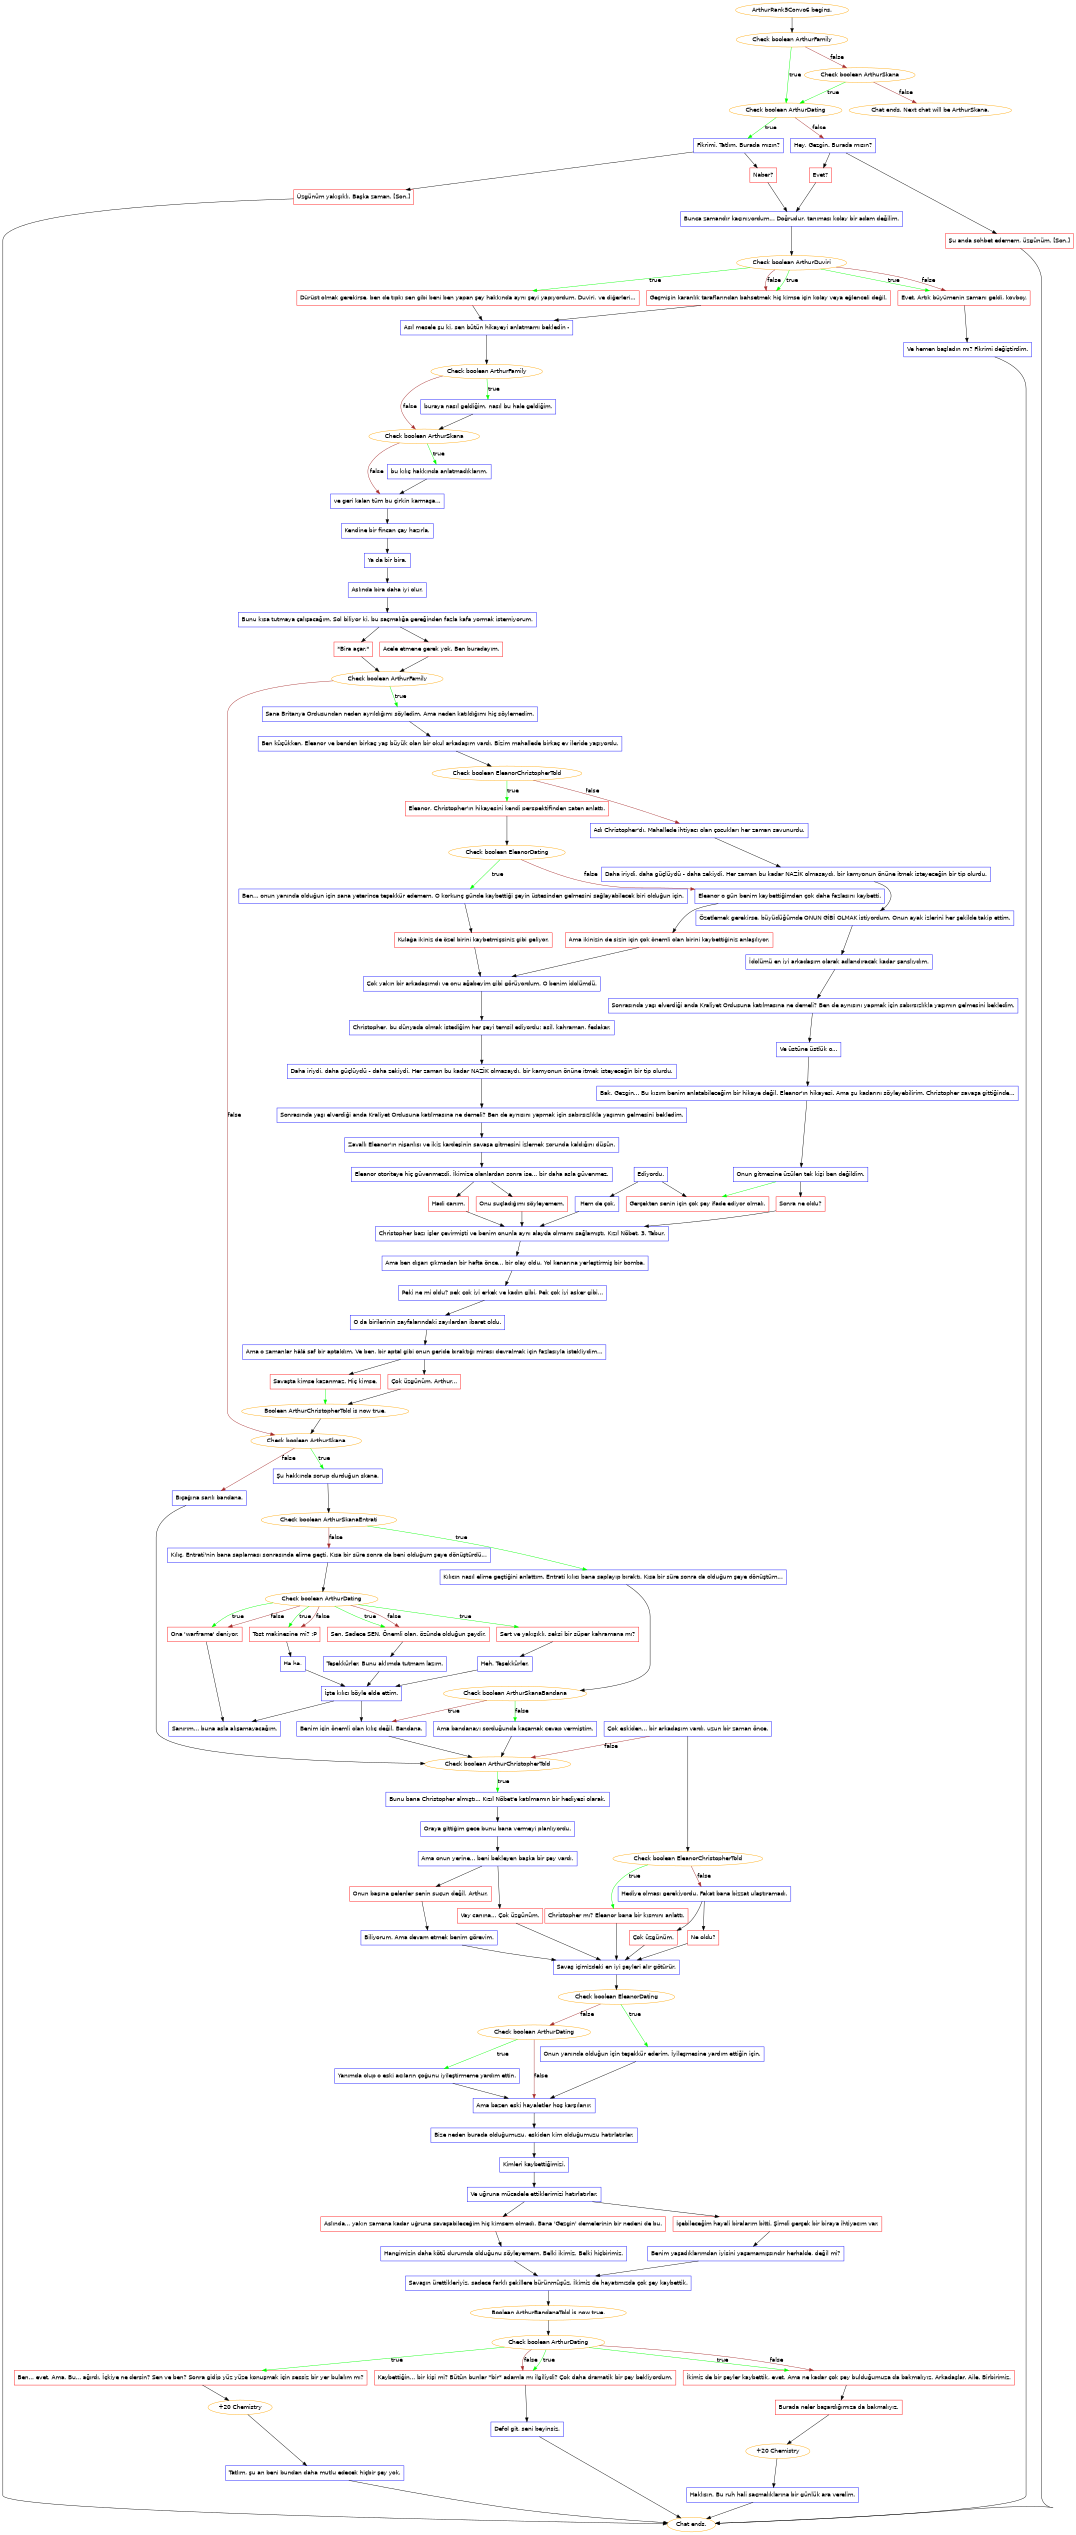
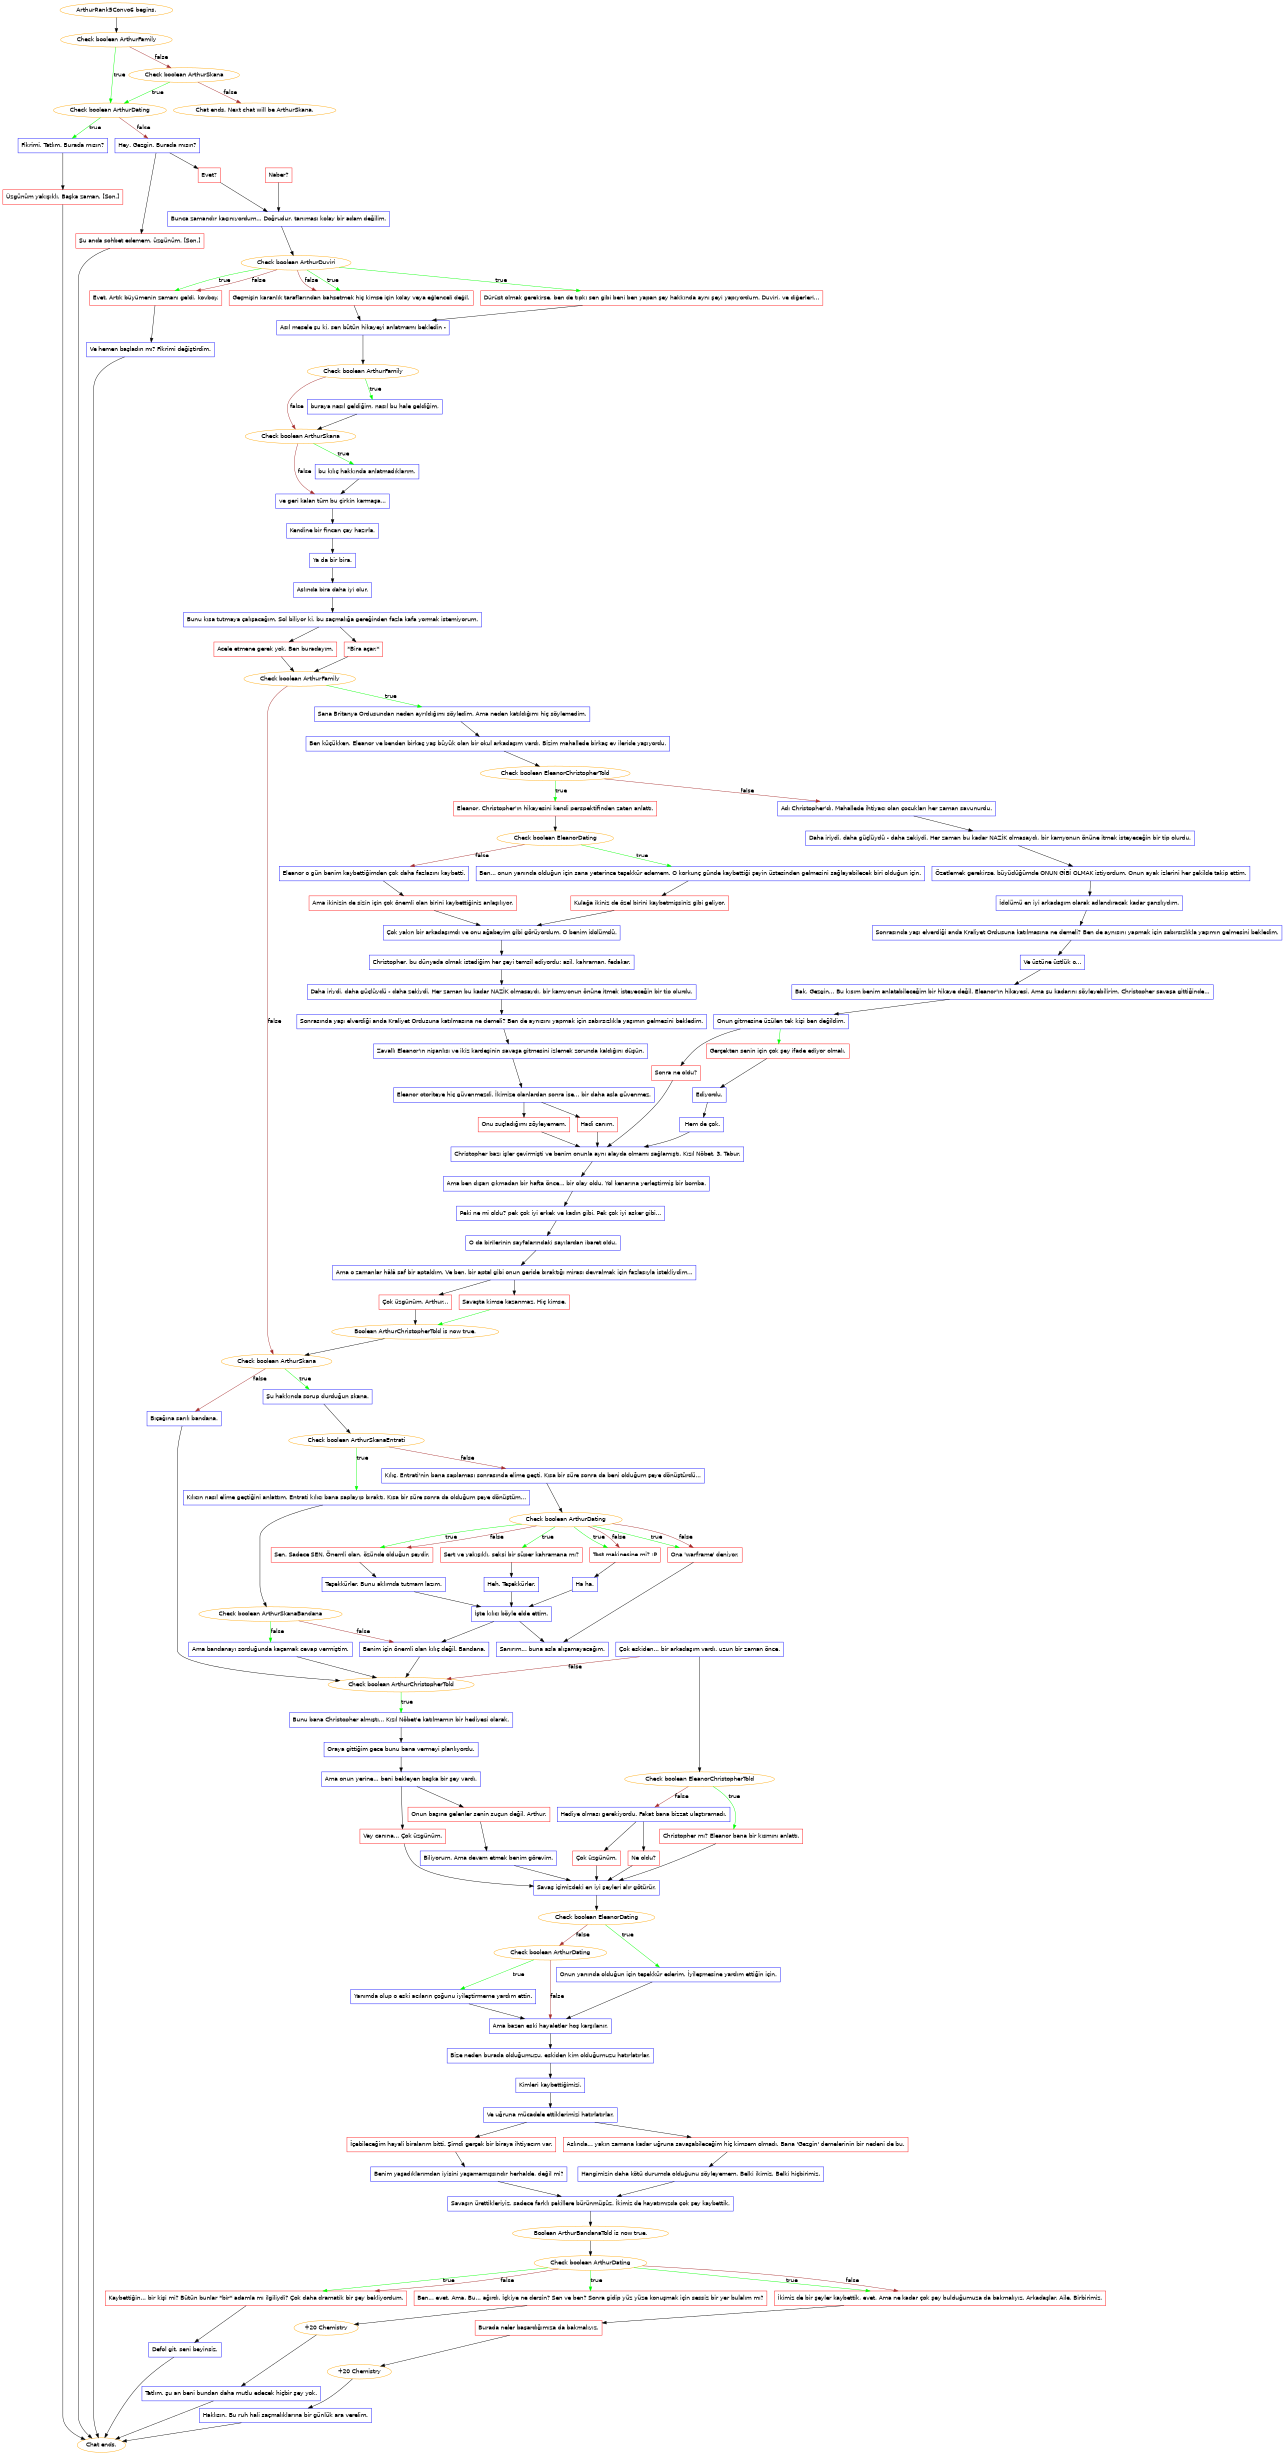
  digraph {
    fontname="DejaVu Sans"
    node [color=blue fontname="DejaVu Sans" shape=box]
    edge [fontname="DejaVu Sans"]
    "ArthurRank5Convo6 begins." [color=orange shape=""]
    n2 [color=orange label="Check boolean ArthurFamily" shape=""]
    n3 [color=orange label="Check boolean ArthurDating" shape=""]
    n4 [color=orange label="Check boolean ArthurSkana" shape=""]
    n5 [label="Fikrimi, Tatlım. Burada mısın?"]
    n6 [label="Hey, Gezgin. Burada mısın?"]
    "Chat ends. Next chat will be ArthurSkana." [color=orange shape=""]
    n8 [color=red label="Naber?"]
    n9 [color=red label="Üzgünüm yakışıklı. Başka zaman. [Son.]"]
    n10 [color=red label="Evet?"]
    n11 [color=red label="Şu anda sohbet edemem, üzgünüm. [Son.]"]
    n12 [label="Bunca zamandır kaçınıyordum... Doğrudur, tanıması kolay bir adam değilim."]
    "Chat ends." [color=orange shape=""]
    n14 [color=orange label="Check boolean ArthurDuviri" shape=""]
    n15 [color=red label="Dürüst olmak gerekirse, ben de tıpkı sen gibi beni ben yapan şey hakkında aynı şeyi yapıyordum. Duviri, ve diğerleri..."]
    n16 [color=red label="Geçmişin karanlık taraflarından bahsetmek hiç kimse için kolay veya eğlenceli değil."]
    n17 [color=red label="Evet. Artık büyümenin zamanı geldi, kovboy."]
    n18 [label="Asıl mesele şu ki, sen bütün hikayeyi anlatmamı bekledin -"]
    n19 [label="Ve hemen başladın mı? Fikrimi değiştirdim."]
    n20 [color=orange label="Check boolean ArthurFamily" shape=""]
    n21 [label="buraya nasıl geldiğim, nasıl bu hale geldiğim,"]
    n22 [color=orange label="Check boolean ArthurSkana" shape=""]
    n23 [label="bu kılıç hakkında anlatmadıklarım,"]
    n24 [label="ve geri kalan tüm bu çirkin karmaşa..."]
    n25 [label="Kendine bir fincan çay hazırla."]
    n26 [label="Ya da bir bira."]
    n27 [label="Aslında bira daha iyi olur."]
    n28 [label="Bunu kısa tutmaya çalışacağım. Sol biliyor ki, bu saçmalığa gereğinden fazla kafa yormak istemiyorum."]
    n29 [color=red label="*Bira açar.*"]
    n30 [color=red label="Acele etmene gerek yok. Ben buradayım."]
    n31 [color=orange label="Check boolean ArthurFamily" shape=""]
    n32 [label="Sana Britanya Ordusundan neden ayrıldığımı söyledim. Ama neden katıldığımı hiç söylemedim."]
    n33 [color=orange label="Check boolean ArthurSkana" shape=""]
    n34 [label="Ben küçükken, Eleanor ve benden birkaç yaş büyük olan bir okul arkadaşım vardı. Bizim mahallede birkaç ev ileride yaşıyordu."]
    n35 [label="Şu hakkında sorup durduğun skana."]
    n36 [label="Bıçağına sarılı bandana."]
    n37 [color=orange label="Check boolean EleanorChristopherTold" shape=""]
    n38 [color=orange label="Check boolean ArthurSkanaEntrati" shape=""]
    n39 [color=orange label="Check boolean ArthurChristopherTold" shape=""]
    n40 [color=red label="Eleanor, Christopher'ın hikayesini kendi perspektifinden zaten anlattı."]
    n41 [label="Adı Christopher'dı. Mahallede ihtiyacı olan çocukları her zaman savunurdu."]
    n42 [label="Kılıcın nasıl elime geçtiğini anlattım. Entrati kılıcı bana saplayıp bıraktı. Kısa bir süre sonra da olduğum şeye dönüştüm..."]
    n43 [label="Kılıç, Entrati'nin bana saplaması sonrasında elime geçti. Kısa bir süre sonra da beni olduğum şeye dönüştürdü..."]
    n44 [label="Bunu bana Christopher almıştı... Kızıl Nöbet'e katılmamın bir hediyesi olarak."]
    n45 [color=orange label="Check boolean EleanorDating" shape=""]
    n46 [label="Daha iriydi, daha güçlüydü - daha zekiydi. Her zaman bu kadar NAZİK olmasaydı, bir kamyonun önüne itmek isteyeceğin bir tip olurdu."]
    n47 [color=orange label="Check boolean ArthurSkanaBandana" shape=""]
    n48 [color=orange label="Check boolean ArthurDating" shape=""]
    n49 [label="Oraya gittiğim gece bunu bana vermeyi planlıyordu."]
    n50 [label="Çok eskiden... bir arkadaşım vardı, uzun bir zaman önce."]
    n51 [color=orange label="Check boolean EleanorChristopherTold" shape=""]
    n52 [label="Ben... onun yanında olduğun için sana yeterince teşekkür edemem. O korkunç günde kaybettiği şeyin üstesinden gelmesini sağlayabilecek biri olduğun için."]
    n53 [label="Eleanor o gün benim kaybettiğimden çok daha fazlasını kaybetti."]
    n54 [label="Özetlemek gerekirse, büyüdüğümde ONUN GİBİ OLMAK istiyordum. Onun ayak izlerini her şekilde takip ettim."]
    n55 [label="Ama bandanayı sorduğunda kaçamak cevap vermiştim."]
    n56 [label="Benim için önemli olan kılıç değil. Bandana."]
    n57 [color=red label="Sert ve yakışıklı, seksi bir süper kahramana mı?"]
    n58 [color=red label="Tost makinesine mi? :P"]
    n59 [color=red label="Ona 'warframe' deniyor."]
    n60 [color=red label="Sen. Sadece SEN. Önemli olan, özünde olduğun şeydir."]
    n61 [label="Ama onun yerine... beni bekleyen başka bir şey vardı."]
    n62 [color=red label="Christopher mı? Eleanor bana bir kısmını anlattı."]
    n63 [label="Hediye olması gerekiyordu. Fakat bana bizzat ulaştıramadı."]
    n64 [color=red label="Kulağa ikiniz de özel birini kaybetmişsiniz gibi geliyor."]
    n65 [color=red label="Ama ikinizin de sizin için çok önemli olan birini kaybettiğiniz anlaşılıyor."]
    n66 [label="İdolümü en iyi arkadaşım olarak adlandıracak kadar şanslıydım."]
    n67 [label="Heh. Teşekkürler."]
    n68 [label="Ha ha."]
    n69 [label="Sanırım... buna asla alışamayacağım."]
    n70 [label="Teşekkürler. Bunu aklımda tutmam lazım."]
    n71 [color=red label="Onun başına gelenler senin suçun değil, Arthur."]
    n72 [color=red label="Vay canına... Çok üzgünüm."]
    n73 [label="Savaş içimizdeki en iyi şeyleri alır götürür."]
    n74 [color=red label="Ne oldu?"]
    n75 [color=red label="Çok üzgünüm."]
    n76 [label="Çok yakın bir arkadaşımdı ve onu ağabeyim gibi görüyordum. O benim idolümdü."]
    n77 [label="Sonrasında yaşı elverdiği anda Kraliyet Ordusuna katılmasına ne demeli? Ben de aynısını yapmak için sabırsızlıkla yaşımın gelmesini bekledim."]
    n78 [label="İşte kılıcı böyle elde ettim."]
    n79 [label="Biliyorum. Ama devam etmek benim görevim."]
    n80 [color=orange label="Check boolean EleanorDating" shape=""]
    n81 [label="Christopher, bu dünyada olmak istediğim her şeyi temsil ediyordu: asil, kahraman, fedakar."]
    n82 [label="Ve üstüne üstlük o..."]
    n83 [label="Onun yanında olduğun için teşekkür ederim. İyileşmesine yardım ettiğin için."]
    n84 [color=orange label="Check boolean ArthurDating" shape=""]
    n85 [label="Daha iriydi, daha güçlüydü - daha zekiydi. Her zaman bu kadar NAZİK olmasaydı, bir kamyonun önüne itmek isteyeceğin bir tip olurdu."]
    n86 [label="Bak, Gezgin... Bu kısım benim anlatabileceğim bir hikaye değil. Eleanor'ın hikayesi. Ama şu kadarını söyleyebilirim. Christopher savaşa gittiğinde..."]
    n87 [label="Ama bazen eski hayaletler hoş karşılanır."]
    n88 [label="Yanımda olup o eski acıların çoğunu iyileştirmeme yardım ettin."]
    n89 [label="Sonrasında yaşı elverdiği anda Kraliyet Ordusuna katılmasına ne demeli? Ben de aynısını yapmak için sabırsızlıkla yaşımın gelmesini bekledim."]
    n90 [label="Onun gitmesine üzülen tek kişi ben değildim."]
    n91 [label="Bize neden burada olduğumuzu, eskiden kim olduğumuzu hatırlatırlar."]
    n92 [label="Zavallı Eleanor'ın nişanlısı ve ikiz kardeşinin savaşa gitmesini izlemek zorunda kaldığını düşün."]
    n93 [color=red label="Gerçekten senin için çok şey ifade ediyor olmalı."]
    n94 [color=red label="Sonra ne oldu?"]
    n95 [label="Kimleri kaybettiğimizi."]
    n96 [label="Eleanor otoriteye hiç güvenmezdi. İkimize olanlardan sonra ise... bir daha asla güvenmez."]
    n97 [label="Ediyordu."]
    n98 [label="Christopher bazı işler çevirmişti ve benim onunla aynı alayda olmamı sağlamıştı. Kızıl Nöbet, 3. Tabur."]
    n99 [label="Ve uğruna mücadele ettiklerimizi hatırlatırlar."]
    n100 [color=red label="Onu suçladığımı söyleyemem."]
    n101 [color=red label="Hadi canım."]
    n102 [label=" Hem de çok."]
    n103 [label="Ama ben dışarı çıkmadan bir hafta önce... bir olay oldu. Yol kenarına yerleştirmiş bir bomba."]
    n104 [color=red label="Aslında... yakın zamana kadar uğruna savaşabileceğim hiç kimsem olmadı. Bana 'Gezgin' demelerinin bir nedeni de bu."]
    n105 [color=red label="İçebileceğim hayali biralarım bitti. Şimdi gerçek bir biraya ihtiyacım var."]
    n106 [label="Peki ne mi oldu? pek çok iyi erkek ve kadın gibi, Pek çok iyi asker gibi..."]
    n107 [label="Hangimizin daha kötü durumda olduğunu söyleyemem. Belki ikimiz. Belki hiçbirimiz."]
    n108 [label="Benim yaşadıklarımdan iyisini yaşamamışsındır herhalde, değil mi?"]
    n109 [label="O da birilerinin sayfalarındaki sayılardan ibaret oldu."]
    n110 [label="Savaşın ürettikleriyiz, sadece farklı şekillere bürünmüşüz. İkimiz de hayatımızda çok şey kaybettik."]
    n111 [label="Ama o zamanlar hâlâ saf bir aptaldım. Ve ben, bir aptal gibi onun geride bıraktığı mirası devralmak için fazlasıyla istekliydim..."]
    n112 [color=orange label="Boolean ArthurBandanaTold is now true." shape=""]
    n113 [color=red label="Çok üzgünüm, Arthur..."]
    n114 [color=red label="Savaşta kimse kazanmaz. Hiç kimse."]
    n115 [color=orange label="Check boolean ArthurDating" shape=""]
    n116 [color=orange label="Boolean ArthurChristopherTold is now true." shape=""]
    n117 [color=red label="Ben... evet. Ama. Bu... ağırdı. İçkiye ne dersin? Sen ve ben? Sonra gidip yüz yüze konuşmak için sessiz bir yer bulalım mı?"]
    n118 [color=red label="İkimiz de bir şeyler kaybettik, evet. Ama ne kadar çok şey bulduğumuza da bakmalıyız. Arkadaşlar. Aile. Birbirimiz."]
    n119 [color=red label="Kaybettiğin... bir kişi mi? Bütün bunlar *bir* adamla mı ilgiliydi? Çok daha dramatik bir şey bekliyordum."]
    n120 [color=orange label="+20 Chemistry" shape=""]
    n121 [color=red label="Burada neler başardığımıza da bakmalıyız."]
    n122 [label="Defol git, seni beyinsiz."]
    n123 [label="Tatlım, şu an beni bundan daha mutlu edecek hiçbir şey yok."]
    n124 [color=orange label="+20 Chemistry" shape=""]
    n125 [label="Haklısın. Bu ruh hali saçmalıklarına bir günlük ara verelim."]
    "ArthurRank5Convo6 begins." -> n2
    n2 -> n3 [color=green label=true]
    n2 -> n4 [color=brown label=false]
    n3 -> n5 [color=green label=true]
    n3 -> n6 [color=brown label=false]
    n4 -> n3 [color=green label=true]
    n4 -> "Chat ends. Next chat will be ArthurSkana." [color=brown label=false]
-   n5 -> n8
    n5 -> n9
    n6 -> n10
    n6 -> n11
    n8 -> n12
    n9 -> "Chat ends."
    n10 -> n12
    n11 -> "Chat ends."
    n12 -> n14
    n14 -> n15 [color=green label=true]
    n14 -> n16 [color=green label=true]
    n14 -> n16 [color=brown label=false]
    n14 -> n17 [color=green label=true]
    n14 -> n17 [color=brown label=false]
    n15 -> n18
    n16 -> n18
    n17 -> n19
    n18 -> n20
    n19 -> "Chat ends."
    n20 -> n21 [color=green label=true]
    n20 -> n22 [color=brown label=false]
    n21 -> n22
    n22 -> n23 [color=green label=true]
    n22 -> n24 [color=brown label=false]
    n23 -> n24
    n24 -> n25
    n25 -> n26
    n26 -> n27
    n27 -> n28
    n28 -> n29
    n28 -> n30
    n29 -> n31
    n30 -> n31
    n31 -> n32 [color=green label=true]
    n31 -> n33 [color=brown label=false]
    n32 -> n34
    n33 -> n35 [color=green label=true]
    n33 -> n36 [color=brown label=false]
    n34 -> n37
    n35 -> n38
    n36 -> n39
    n37 -> n40 [color=green label=true]
    n37 -> n41 [color=brown label=false]
    n38 -> n42 [color=green label=true]
    n38 -> n43 [color=brown label=false]
    n39 -> n44 [color=green label=true]
    n40 -> n45
    n41 -> n46
    n42 -> n47
    n43 -> n48
    n44 -> n49
    n45 -> n52 [color=green label=true]
    n45 -> n53 [color=brown label=false]
    n46 -> n54
    n47 -> n55 [color=green label=false]
-   n47 -> n56 [color=brown label=true]
+   n47 -> n56 [color=brown label=false]
    n48 -> n57 [color=green label=true]
    n48 -> n58 [color=green label=true]
    n48 -> n58 [color=brown label=false]
    n48 -> n59 [color=green label=true]
    n48 -> n59 [color=brown label=false]
    n48 -> n60 [color=green label=true]
    n48 -> n60 [color=brown label=false]
    n49 -> n61
    n50 -> n39 [color=brown label=false]
    n50 -> n51
    n51 -> n62 [color=green label=true]
    n51 -> n63 [color=brown label=false]
    n52 -> n64
    n53 -> n65
    n54 -> n66
    n55 -> n39
    n56 -> n39
    n57 -> n67
    n58 -> n68
    n59 -> n69
    n60 -> n70
    n61 -> n71
    n61 -> n72
    n62 -> n73
    n63 -> n74
    n63 -> n75
    n64 -> n76
    n65 -> n76
    n66 -> n77
    n67 -> n78
    n68 -> n78
    n70 -> n78
    n71 -> n79
    n72 -> n73
    n73 -> n80
    n74 -> n73
    n75 -> n73
    n76 -> n81
    n77 -> n82
    n78 -> n56
    n78 -> n69
    n79 -> n73
    n80 -> n83 [color=green label=true]
    n80 -> n84 [color=brown label=false]
    n81 -> n85
    n82 -> n86
    n83 -> n87
    n84 -> n87 [color=brown label=false]
    n84 -> n88 [color=green label=true]
    n85 -> n89
    n86 -> n90
    n87 -> n91
    n88 -> n87
    n89 -> n92
    n90 -> n93 [color=green]
    n90 -> n94
    n91 -> n95
    n92 -> n96
-   n97 -> n93
+   n93 -> n97
    n94 -> n98
    n95 -> n99
    n96 -> n100
    n96 -> n101
    n97 -> n102
    n98 -> n103
    n99 -> n104
    n99 -> n105
    n100 -> n98
    n101 -> n98
    n102 -> n98
    n103 -> n106
    n104 -> n107
    n105 -> n108
    n106 -> n109
    n107 -> n110
    n108 -> n110
    n109 -> n111
    n110 -> n112
    n111 -> n113
    n111 -> n114
    n112 -> n115
    n113 -> n116
    n114 -> n116 [color=green]
    n115 -> n117 [color=green label=true]
    n115 -> n118 [color=green label=true]
    n115 -> n118 [color=brown label=false]
    n115 -> n119 [color=green label=true]
    n115 -> n119 [color=brown label=false]
    n116 -> n33
    n117 -> n120
    n118 -> n121
    n119 -> n122
    n120 -> n123
    n121 -> n124
    n122 -> "Chat ends."
    n123 -> "Chat ends."
    n124 -> n125
    n125 -> "Chat ends."
  }
